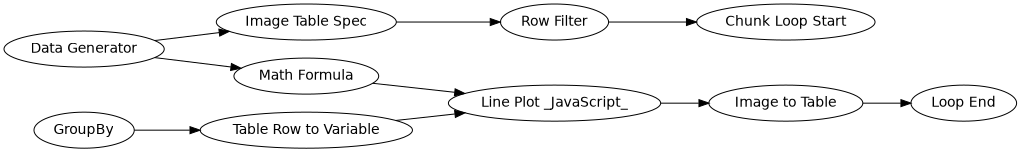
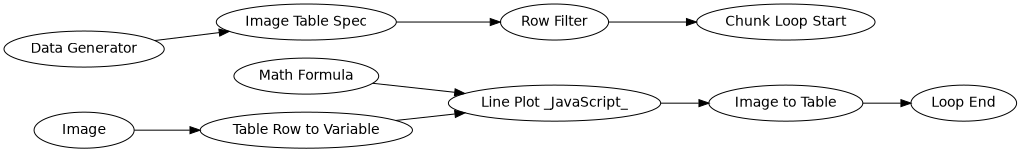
  digraph {
    fontname="DejaVu Sans"
    rankdir=LR
    node [fontname="DejaVu Sans"]
    edge [fontname="DejaVu Sans"]
    n1 [label="Data Generator"]
    n2 [label="Image Table Spec"]
    n3 [label="Math Formula"]
    n4 [label="Row Filter"]
    n5 [label="Line Plot _JavaScript_"]
    n6 [label="Chunk Loop Start"]
-   n7 [label=GroupBy]
+   n7 [label=Image]
    n8 [label="Table Row to Variable"]
    n9 [label="Image to Table"]
    n10 [label="Loop End"]
    n1 -> n2
-   n1 -> n3
    n2 -> n4
    n3 -> n5
    n4 -> n6
    n5 -> n9
    n7 -> n8
    n8 -> n5
    n9 -> n10
  }
